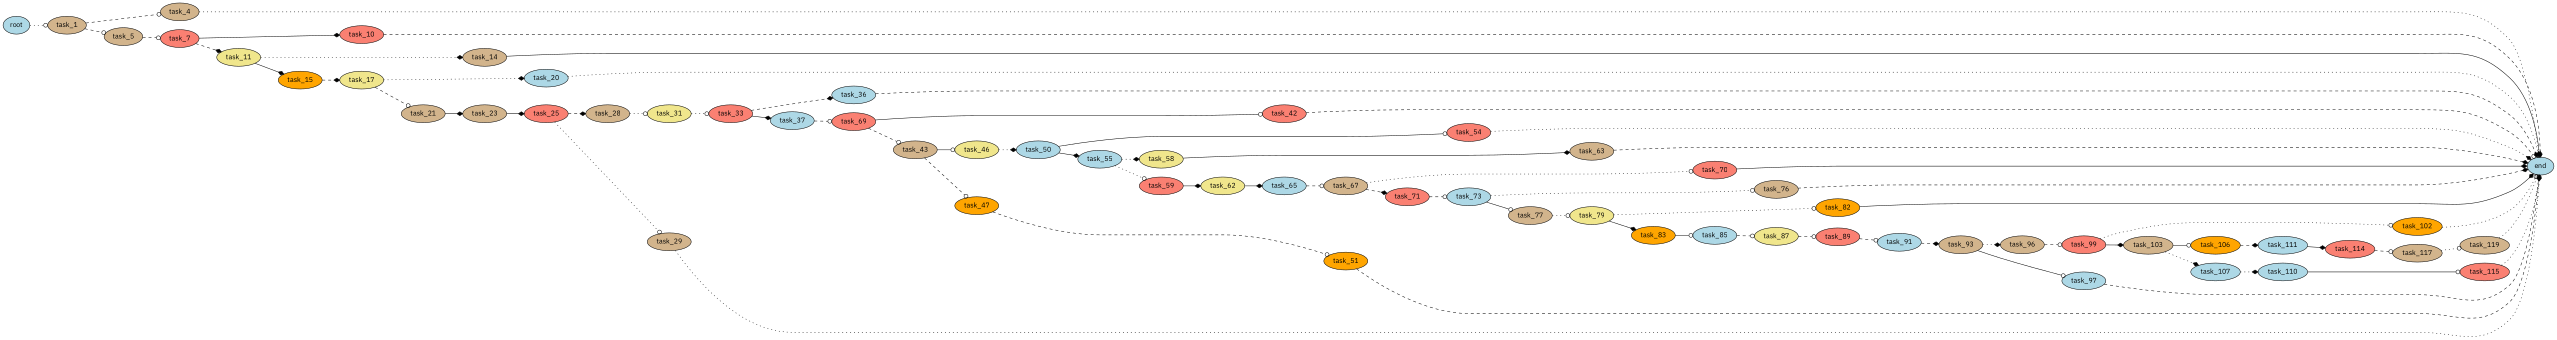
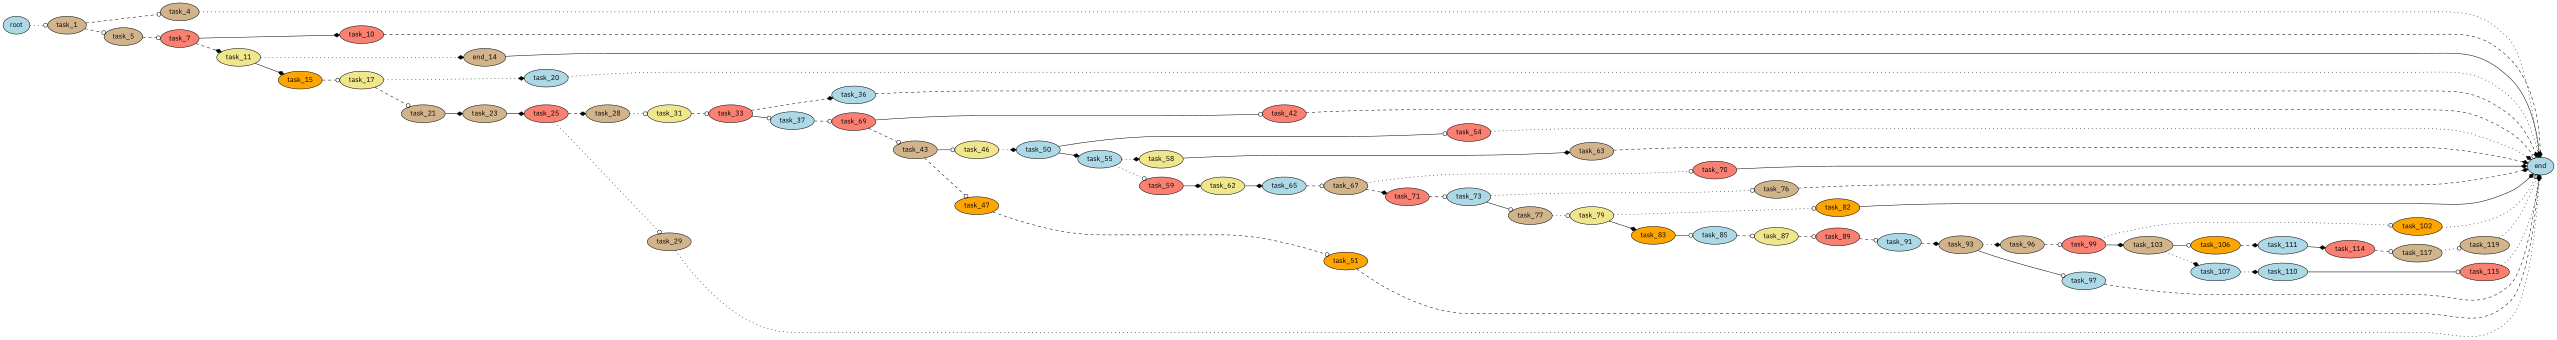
  digraph {
    fontname="IBM Plex Sans"
    rankdir=LR
    node [fillcolor=tan fontname="IBM Plex Sans" style=filled]
    edge [arrowhead=odot fontname="IBM Plex Sans" style=dashed]
    root [fillcolor=lightblue]
    task_1
    task_4
    task_5
    end [fillcolor=lightblue]
    task_7 [fillcolor=salmon]
    task_10 [fillcolor=salmon]
    task_11 [fillcolor=khaki]
-   task_14
+   task_14 [label=end_14]
    task_15 [fillcolor=orange]
    task_17 [fillcolor=khaki]
    task_20 [fillcolor=lightblue]
    task_21
    task_23
    task_25 [fillcolor=salmon]
    task_28
    task_29
    task_31 [fillcolor=khaki]
    task_33 [fillcolor=salmon]
    task_36 [fillcolor=lightblue]
    task_37 [fillcolor=lightblue]
    n22 [fillcolor=salmon label=task_69]
    task_42 [fillcolor=salmon]
    task_43
    task_46 [fillcolor=khaki]
    task_47 [fillcolor=orange]
    task_50 [fillcolor=lightblue]
    task_51 [fillcolor=orange]
    task_54 [fillcolor=salmon]
    task_55 [fillcolor=lightblue]
    task_58 [fillcolor=khaki]
    task_59 [fillcolor=salmon]
    task_63
    task_62 [fillcolor=khaki]
    task_65 [fillcolor=lightblue]
    task_67
    task_70 [fillcolor=salmon]
    task_71 [fillcolor=salmon]
    task_73 [fillcolor=lightblue]
    task_76
    task_77
    task_79 [fillcolor=khaki]
    task_82 [fillcolor=orange]
    task_83 [fillcolor=orange]
    task_85 [fillcolor=lightblue]
    task_87 [fillcolor=khaki]
    task_89 [fillcolor=salmon]
    task_91 [fillcolor=lightblue]
    task_93
    task_96
    task_97 [fillcolor=lightblue]
    task_99 [fillcolor=salmon]
    task_102 [fillcolor=orange]
    task_103
    task_106 [fillcolor=orange]
    task_107 [fillcolor=lightblue]
    task_111 [fillcolor=lightblue]
    task_110 [fillcolor=lightblue]
    task_114 [fillcolor=salmon]
    task_115 [fillcolor=salmon]
    task_117
    task_119
    root -> task_1 [style=dotted]
    task_1 -> task_4
    task_1 -> task_5
    task_4 -> end [arrowhead=diamond style=dotted]
    task_5 -> task_7
    task_7 -> task_10 [arrowhead=diamond style=solid]
    task_7 -> task_11 [arrowhead=diamond]
    task_10 -> end [arrowhead=diamond]
    task_11 -> task_14 [arrowhead=diamond style=dotted]
    task_11 -> task_15 [arrowhead=diamond style=solid]
    task_14 -> end [style=solid]
-   task_15 -> task_17 [arrowhead=diamond]
+   task_15 -> task_17
    task_17 -> task_20 [arrowhead=diamond style=dotted]
    task_17 -> task_21
    task_20 -> end [style=dotted]
    task_21 -> task_23 [arrowhead=diamond style=solid]
    task_23 -> task_25 [arrowhead=diamond style=solid]
    task_25 -> task_28 [arrowhead=diamond]
    task_25 -> task_29 [style=dotted]
    task_28 -> task_31 [style=dotted]
    task_29 -> end [arrowhead=diamond style=dotted]
-   task_31 -> task_33 [style=dotted]
+   task_31 -> task_33
    task_33 -> task_36 [arrowhead=diamond]
-   task_33 -> task_37 [arrowhead=diamond style=solid]
+   task_33 -> task_37 [style=solid]
    task_36 -> end [arrowhead=diamond]
    task_37 -> n22
    n22 -> task_42 [style=solid]
    n22 -> task_43
    task_42 -> end
    task_43 -> task_46 [style=solid]
    task_43 -> task_47
    task_46 -> task_50 [arrowhead=diamond style=dotted]
    task_47 -> task_51
    task_50 -> task_54 [style=solid]
    task_50 -> task_55 [arrowhead=diamond style=solid]
    task_51 -> end
    task_54 -> end [arrowhead=diamond style=dotted]
    task_55 -> task_58 [arrowhead=diamond style=dotted]
    task_55 -> task_59 [style=dotted]
    task_58 -> task_63 [arrowhead=diamond style=solid]
    task_59 -> task_62 [arrowhead=diamond style=solid]
    task_63 -> end [arrowhead=diamond]
    task_62 -> task_65 [arrowhead=diamond style=solid]
    task_65 -> task_67
    task_67 -> task_70 [style=dotted]
    task_67 -> task_71 [arrowhead=diamond]
    task_70 -> end [arrowhead=diamond style=solid]
    task_71 -> task_73
    task_73 -> task_76 [style=dotted]
    task_73 -> task_77 [style=solid]
    task_76 -> end [arrowhead=diamond]
    task_77 -> task_79 [style=dotted]
    task_79 -> task_82 [style=dotted]
    task_79 -> task_83 [arrowhead=diamond style=solid]
    task_82 -> end [arrowhead=diamond style=solid]
    task_83 -> task_85 [style=solid]
    task_85 -> task_87
    task_87 -> task_89
    task_89 -> task_91
    task_91 -> task_93 [arrowhead=diamond]
    task_93 -> task_96 [arrowhead=diamond style=dotted]
    task_93 -> task_97 [style=solid]
    task_96 -> task_99
    task_97 -> end
    task_99 -> task_102 [style=dotted]
    task_99 -> task_103 [arrowhead=diamond style=solid]
    task_102 -> end [style=dotted]
    task_103 -> task_106 [style=solid]
    task_103 -> task_107 [arrowhead=diamond style=dotted]
    task_106 -> task_111 [arrowhead=diamond]
    task_107 -> task_110 [arrowhead=diamond style=dotted]
    task_111 -> task_114 [arrowhead=diamond style=solid]
    task_110 -> task_115 [style=solid]
    task_114 -> task_117
    task_115 -> end [arrowhead=diamond style=dotted]
    task_117 -> task_119 [style=dotted]
    task_119 -> end [style=dotted]
  }
